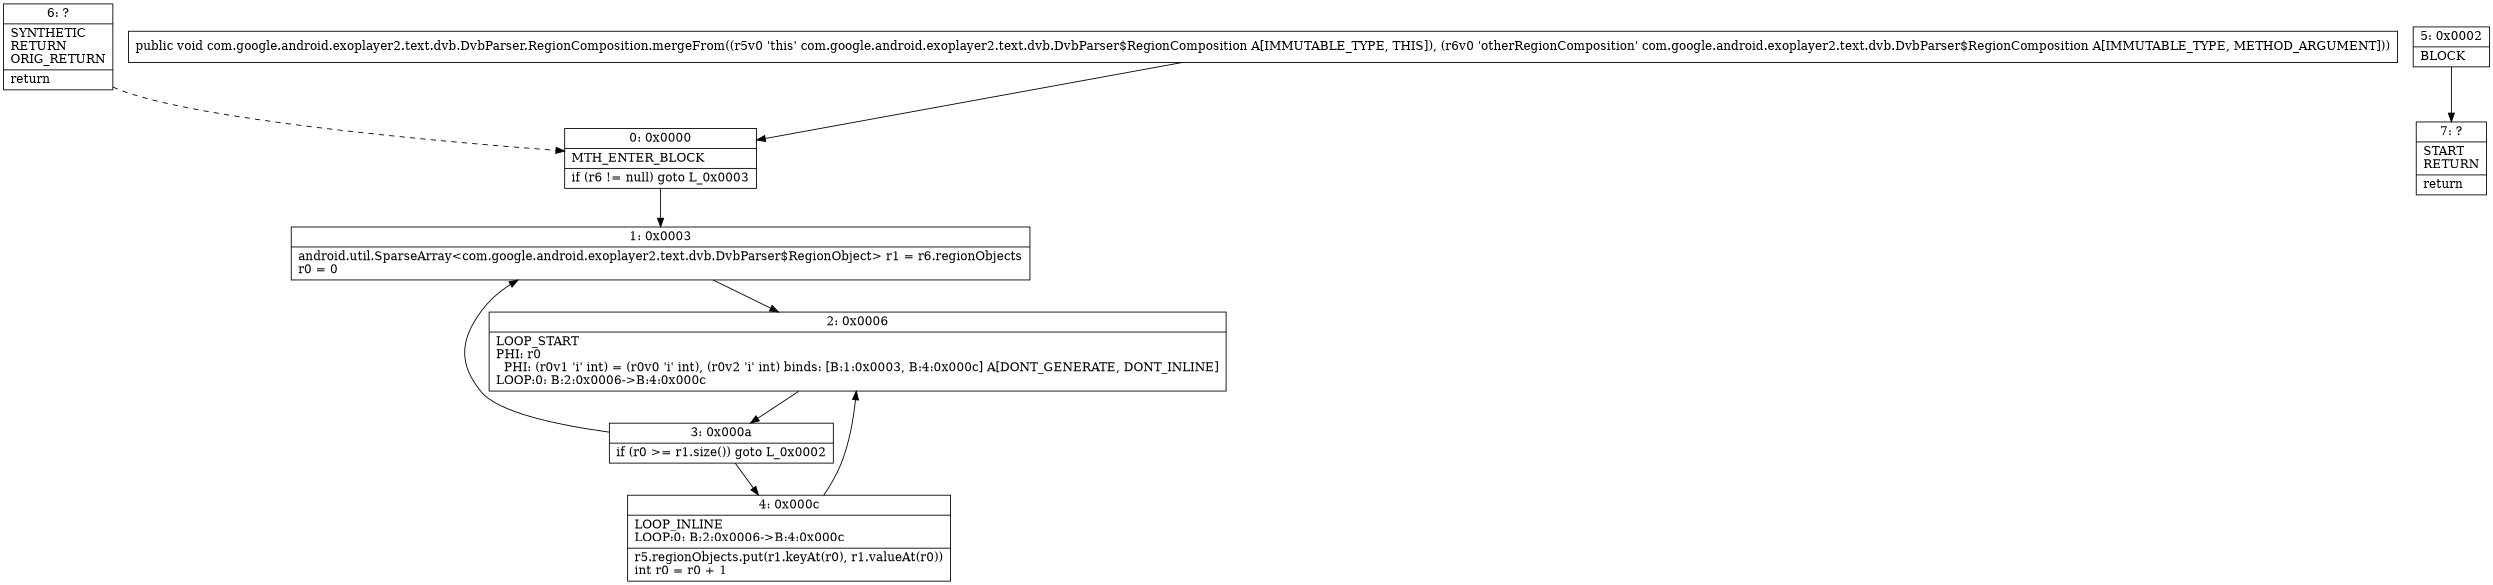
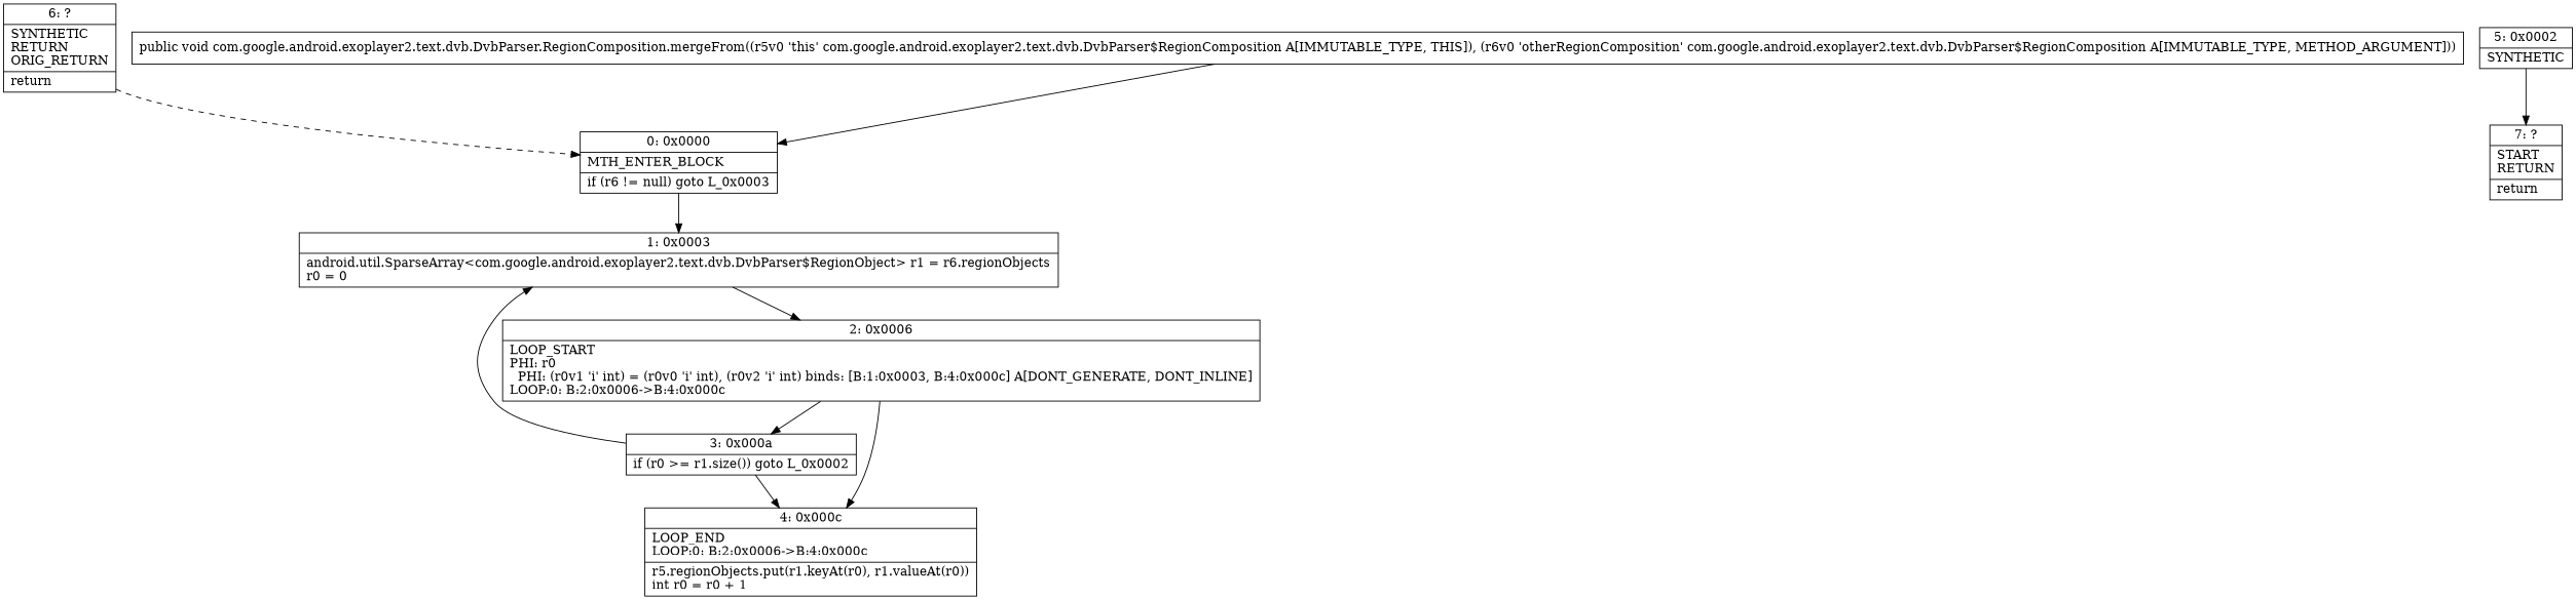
  digraph {
    node [shape=record]
    n1 [label="{0\:\ 0x0000|MTH_ENTER_BLOCK\l|if (r6 != null) goto L_0x0003\l}"]
    n2 [label="{1\:\ 0x0003|android.util.SparseArray\<com.google.android.exoplayer2.text.dvb.DvbParser$RegionObject\> r1 = r6.regionObjects\lr0 = 0\l}"]
    n3 [label="{2\:\ 0x0006|LOOP_START\lPHI: r0 \l  PHI: (r0v1 'i' int) = (r0v0 'i' int), (r0v2 'i' int) binds: [B:1:0x0003, B:4:0x000c] A[DONT_GENERATE, DONT_INLINE]\lLOOP:0: B:2:0x0006\-\>B:4:0x000c\l}"]
    n4 [label="{6\:\ ?|SYNTHETIC\lRETURN\lORIG_RETURN\l|return\l}"]
    n5 [label="{3\:\ 0x000a|if (r0 \>= r1.size()) goto L_0x0002\l}"]
-   n6 [label="{4\:\ 0x000c|LOOP_INLINE\lLOOP:0: B:2:0x0006\-\>B:4:0x000c\l|r5.regionObjects.put(r1.keyAt(r0), r1.valueAt(r0))\lint r0 = r0 + 1\l}"]
-   n7 [label="{5\:\ 0x0002|BLOCK\l}"]
+   n6 [label="{4\:\ 0x000c|LOOP_END\lLOOP:0: B:2:0x0006\-\>B:4:0x000c\l|r5.regionObjects.put(r1.keyAt(r0), r1.valueAt(r0))\lint r0 = r0 + 1\l}"]
+   n7 [label="{5\:\ 0x0002|SYNTHETIC\l}"]
    n8 [label="{7\:\ ?|START\lRETURN\l|return\l}"]
    n9 [label="{public void com.google.android.exoplayer2.text.dvb.DvbParser.RegionComposition.mergeFrom((r5v0 'this' com.google.android.exoplayer2.text.dvb.DvbParser$RegionComposition A[IMMUTABLE_TYPE, THIS]), (r6v0 'otherRegionComposition' com.google.android.exoplayer2.text.dvb.DvbParser$RegionComposition A[IMMUTABLE_TYPE, METHOD_ARGUMENT])) }"]
    n1 -> n2
    n2 -> n3
    n3 -> n5
    n4 -> n1 [style=dashed]
    n5 -> n2
    n5 -> n6 [style=solid]
-   n6 -> n3
+   n3 -> n6
    n7 -> n8
    n9 -> n1
  }
